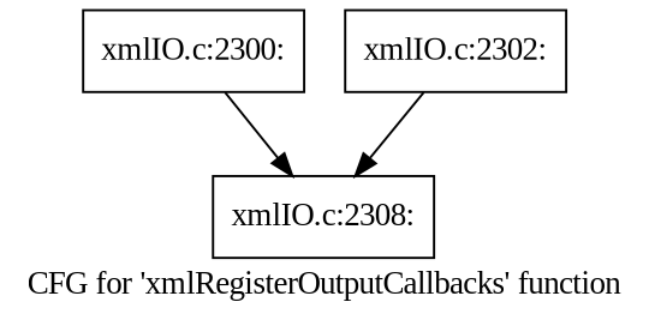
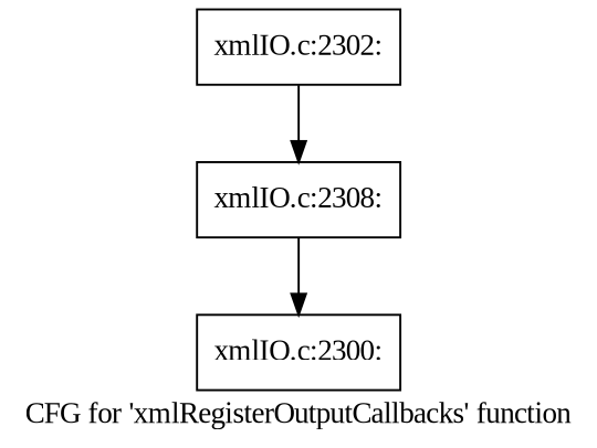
  digraph {
    fontname="Liberation Serif"
    label="CFG for 'xmlRegisterOutputCallbacks' function"
    node [fontname="Liberation Serif" shape=record]
    edge [fontname="Liberation Serif"]
    n1 [label="{xmlIO.c:2300:}"]
    n2 [label="{xmlIO.c:2308:}"]
    n3 [label="{xmlIO.c:2302:}"]
-   n1 -> n2
+   n2 -> n1
    n3 -> n2
  }
